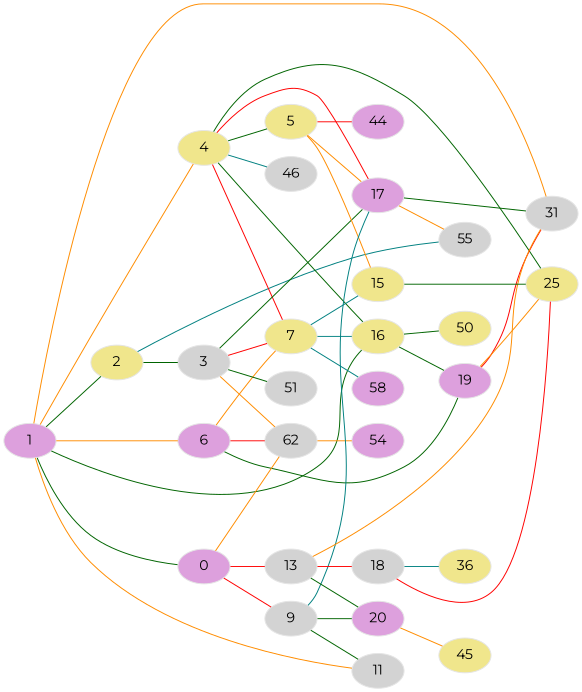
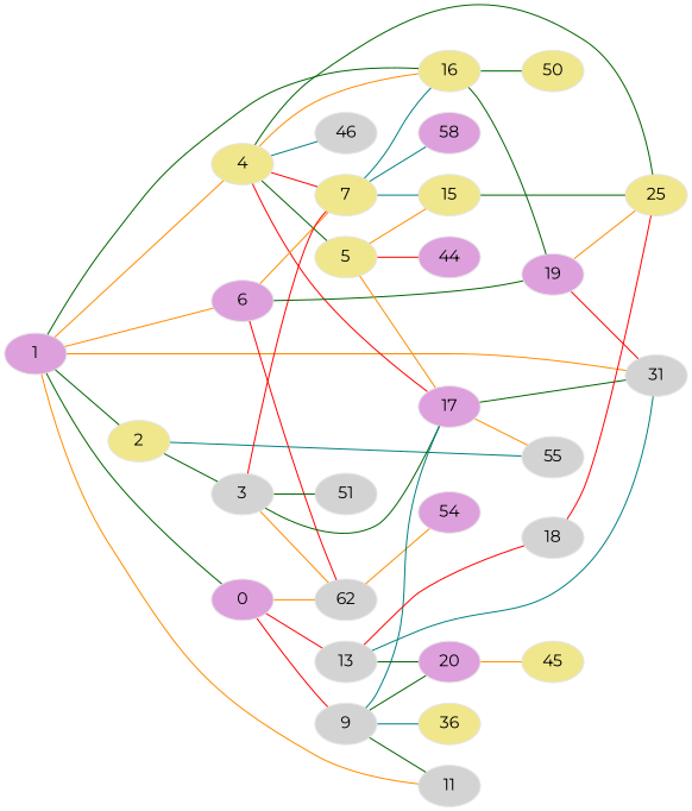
  graph {
    fontname=Montserrat
    rankdir=LR
    node [color=gray90 fillcolor=khaki fontname=Montserrat style=filled]
    edge [color=darkgreen fontname=Montserrat]
    1 [fillcolor=plum]
    2
    4 [super="+42+14+49"]
    6 [fillcolor=plum super="+43"]
    n5 [fillcolor=plum label=0 super="+38+21"]
    11 [fillcolor=lightgrey]
    16 [super="+23"]
    31 [fillcolor=lightgrey super="+59+48"]
    3 [fillcolor=lightgrey super="+32"]
    55 [fillcolor=lightgrey]
    7 [super="+52+34"]
    17 [fillcolor=plum super="+33"]
    5 [super="+27"]
    25 [super="+26"]
    46 [fillcolor=lightgrey]
    n16 [fillcolor=lightgrey label=62]
    19 [fillcolor=plum super="+29+28"]
    9 [fillcolor=lightgrey super="+57+10"]
    13 [fillcolor=lightgrey]
    50
    51 [fillcolor=lightgrey]
    15 [super="+22+24"]
    58 [fillcolor=plum]
    54 [fillcolor=plum]
    44 [fillcolor=plum]
    20 [fillcolor=plum]
    18 [fillcolor=lightgrey]
    45
    36
    1 -- 2
    1 -- 4 [color=darkorange]
    1 -- 6 [color=darkorange]
    1 -- n5
    1 -- 11 [color=darkorange]
    1 -- 16
    1 -- 31 [color=darkorange]
    2 -- 3
    2 -- 55 [color=teal]
-   4 -- 16
+   4 -- 16 [color=darkorange]
    4 -- 7 [color=red]
    4 -- 17 [color=red]
    4 -- 5
    4 -- 25 [weight=2]
    4 -- 46 [color=teal]
    6 -- 7 [color=darkorange]
    6 -- n16 [color=red]
    6 -- 19
    n5 -- n16 [color=darkorange weight=2]
    n5 -- 9 [color=red]
    n5 -- 13 [color=red]
    16 -- 19
    16 -- 50
    3 -- 7 [color=red]
    3 -- 17
    3 -- n16 [color=darkorange]
    3 -- 51
    7 -- 16 [color=teal]
    7 -- 15 [color=teal]
    7 -- 58 [color=teal]
    17 -- 31
    17 -- 55 [color=darkorange]
    5 -- 17 [color=darkorange]
    5 -- 15 [color=darkorange]
    5 -- 44 [color=red]
    n16 -- 54 [color=darkorange]
    19 -- 31 [color=red]
    19 -- 25 [color=darkorange]
    9 -- 11
    9 -- 17 [color=teal]
    9 -- 20
-   13 -- 31 [color=darkorange]
+   13 -- 31 [color=teal]
    13 -- 20
    13 -- 18 [color=red]
    15 -- 25
    20 -- 45 [color=darkorange]
    18 -- 25 [color=red]
-   18 -- 36 [color=teal]
+   9 -- 36 [color=teal]
  }
